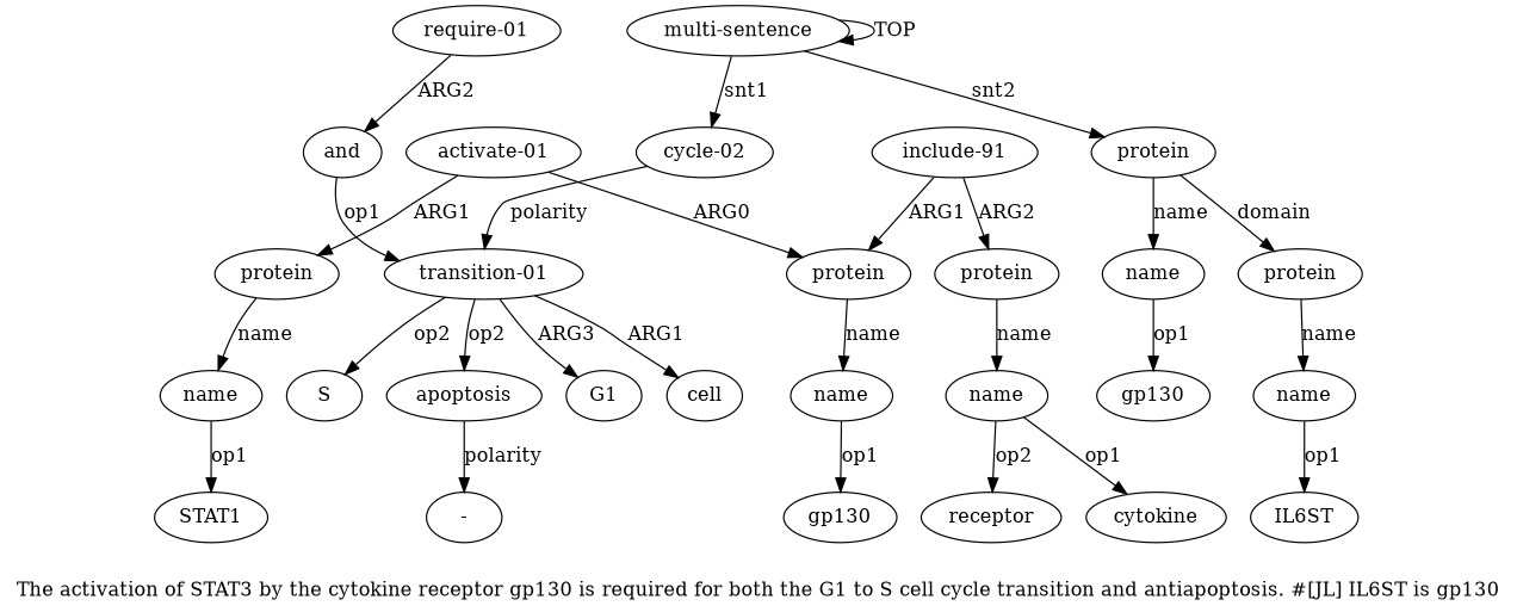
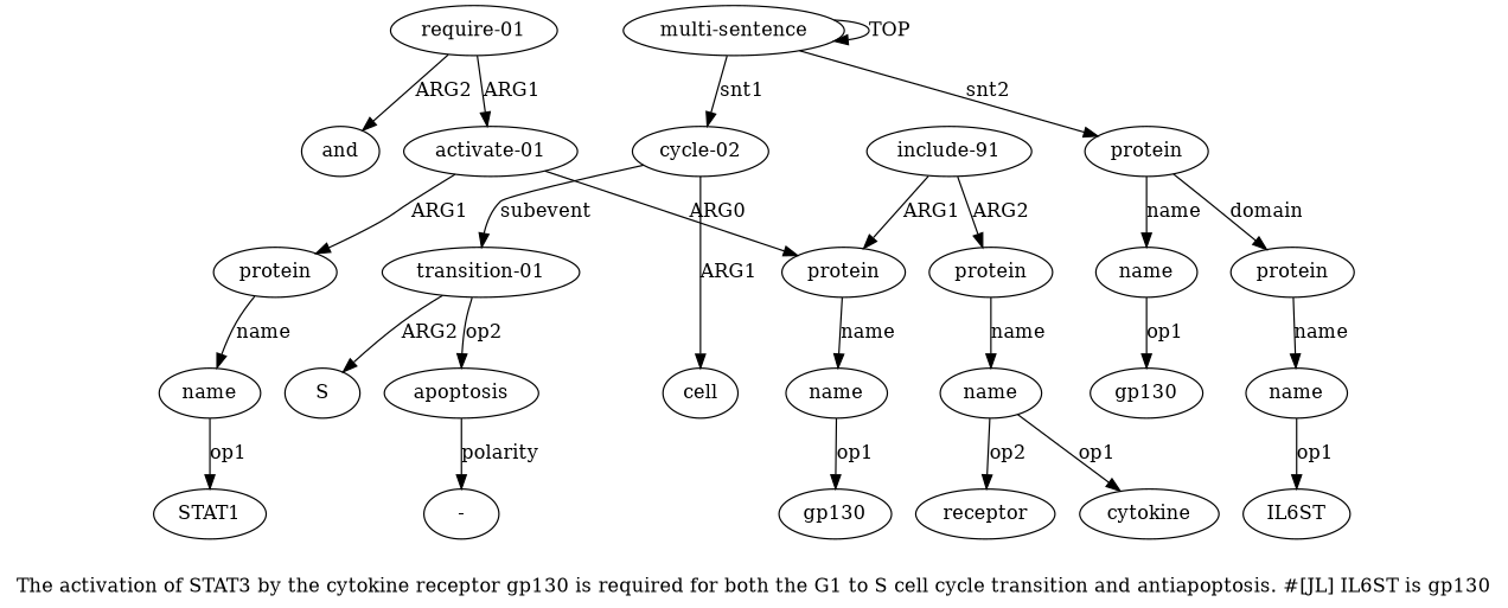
  digraph {
    label="The activation of STAT3 by the cytokine receptor gp130 is required for both the G1 to S cell cycle transition and antiapoptosis. #[JL] IL6ST is gp130"
    node [color=black gold_ind=-1 gold_label=name test_ind=-1 test_label=name]
    edge [color=black gold_label=op1 test_label=op1]
    n1 [gold_label=gp130 label=gp130 test_label=gp130]
    n2 [gold_ind=20 label=name test_ind=20]
    n3 [gold_label=IL6ST label=IL6ST test_label=IL6ST]
    n4 [gold_label="-" label="-" test_label="-"]
    n5 [gold_label=receptor label=receptor test_label=receptor]
    n6 [gold_ind=15 gold_label=cell label=cell test_ind=15 test_label=cell]
    n7 [gold_ind=14 gold_label="cycle-02" label="cycle-02" test_ind=14 test_label="cycle-02"]
    n8 [gold_ind=11 gold_label="transition-01" label="transition-01" test_ind=11 test_label="transition-01"]
-   n9 [gold_ind=13 gold_label=G1 label=G1 test_ind=13 test_label=G1]
    n10 [gold_ind=12 gold_label=S label=S test_ind=12 test_label=S]
    n11 [gold_ind=16 gold_label=apoptosis label=apoptosis test_ind=16 test_label=apoptosis]
    n12 [gold_ind=17 gold_label=protein label=protein test_ind=17 test_label=protein]
    n13 [gold_ind=19 gold_label=protein label=protein test_ind=19 test_label=protein]
    n14 [gold_ind=18 label=name test_ind=18]
    n15 [gold_label=gp130 label=gp130 test_label=gp130]
    n16 [gold_ind=10 gold_label=and label=and test_ind=10 test_label=and]
    n17 [gold_ind=1 gold_label="require-01" label="require-01" test_ind=1 test_label="require-01"]
    n18 [gold_ind=2 gold_label="activate-01" label="activate-01" test_ind=2 test_label="activate-01"]
    n19 [gold_ind=3 gold_label=protein label=protein test_ind=3 test_label=protein]
    n20 [gold_ind=8 gold_label=protein label=protein test_ind=8 test_label=protein]
    n21 [gold_ind=4 label=name test_ind=4]
    n22 [gold_ind=9 label=name test_ind=9]
    n23 [gold_ind=0 gold_label="multi-sentence" label="multi-sentence" test_ind=0 test_label="multi-sentence"]
    n24 [gold_label=STAT3 label=STAT1 test_label=STAT3]
    n25 [gold_ind=5 gold_label="include-91" label="include-91" test_ind=5 test_label="include-91"]
    n26 [gold_ind=6 gold_label=protein label=protein test_ind=6 test_label=protein]
    n27 [gold_ind=7 label=name test_ind=7]
    n28 [gold_label=cytokine label=cytokine test_label=cytokine]
    n2 -> n3 [label=op1]
-   n8 -> n6 [gold_label=ARG1 label=ARG1 test_label=ARG1]
-   n7 -> n8 [gold_label=subevent label=polarity test_label=subevent]
-   n8 -> n9 [gold_label=ARG3 label=ARG3 test_label=ARG3]
-   n8 -> n10 [gold_label=ARG2 label=op2 test_label=ARG2]
+   n7 -> n6 [gold_label=ARG1 label=ARG1 test_label=ARG1]
+   n7 -> n8 [gold_label=subevent label=subevent test_label=subevent]
+   n8 -> n10 [gold_label=ARG2 label=ARG2 test_label=ARG2]
    n8 -> n11 [gold_label=op2 label=op2 test_label=op2]
    n11 -> n4 [gold_label=polarity label=polarity test_label=polarity]
    n12 -> n13 [gold_label=domain label=domain test_label=domain]
    n12 -> n14 [gold_label=name label=name test_label=name]
    n13 -> n2 [gold_label=name label=name test_label=name]
    n14 -> n15 [label=op1]
-   n16 -> n8 [label=op1]
    n17 -> n16 [gold_label=ARG2 label=ARG2 test_label=ARG2]
+   n17 -> n18 [gold_label=ARG1 label=ARG1 test_label=ARG1]
    n18 -> n19 [gold_label=ARG0 label=ARG0 test_label=ARG0]
    n18 -> n20 [gold_label=ARG1 label=ARG1 test_label=ARG1]
    n19 -> n21 [gold_label=name label=name test_label=name]
    n20 -> n22 [gold_label=name label=name test_label=name]
    n21 -> n1 [label=op1]
    n22 -> n24 [label=op1]
    n23 -> n7 [gold_label=snt1 label=snt1 test_label=snt1]
    n23 -> n12 [gold_label=snt2 label=snt2 test_label=snt2]
    n23 -> n23 [gold_label=TOP label=TOP test_label=TOP]
    n25 -> n19 [gold_label=ARG1 label=ARG1 test_label=ARG1]
    n25 -> n26 [gold_label=ARG2 label=ARG2 test_label=ARG2]
    n26 -> n27 [gold_label=name label=name test_label=name]
    n27 -> n5 [gold_label=op2 label=op2 test_label=op2]
    n27 -> n28 [label=op1]
  }
